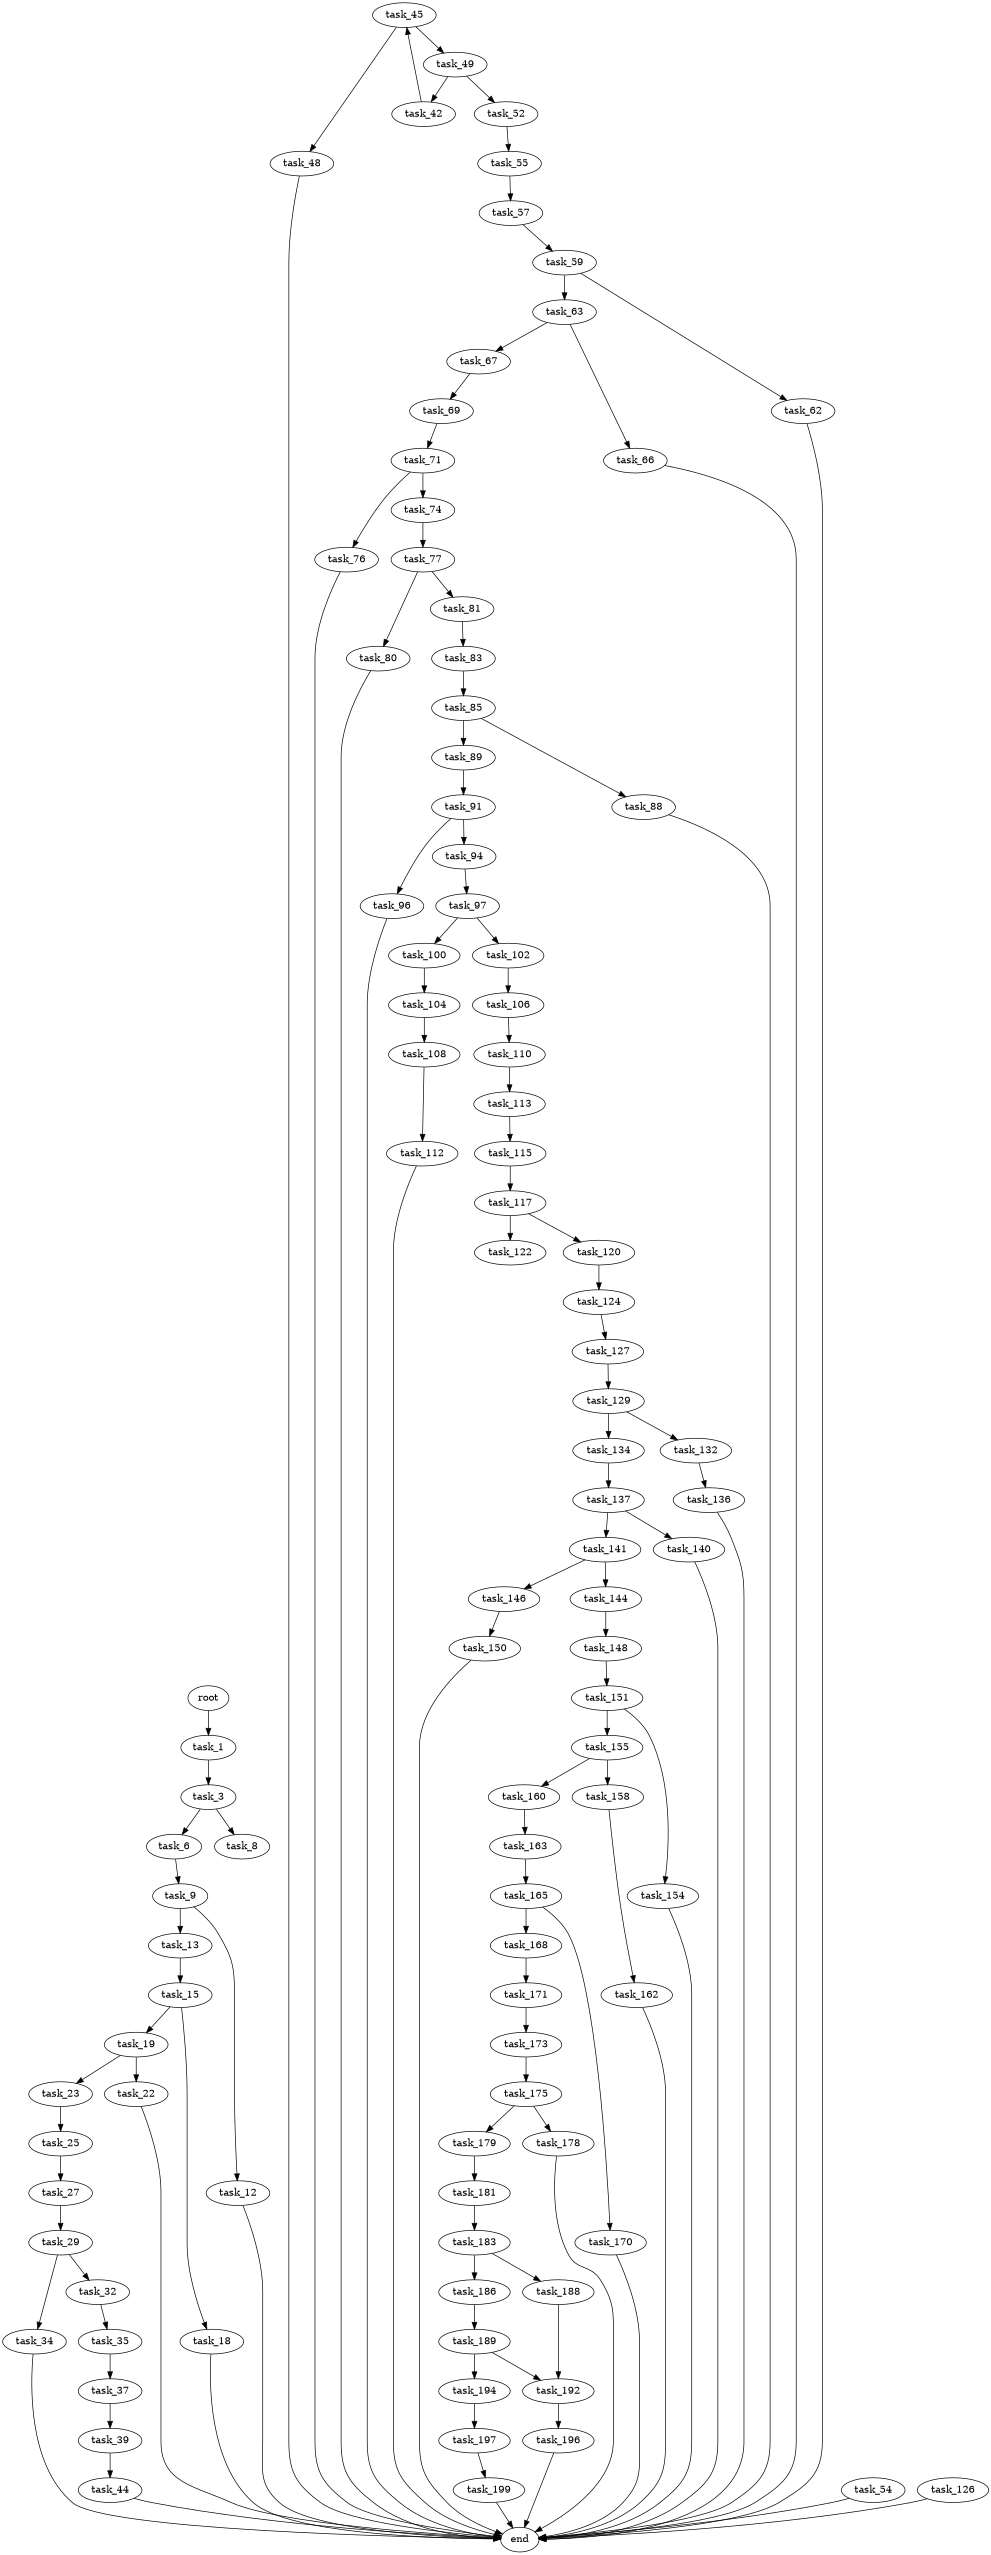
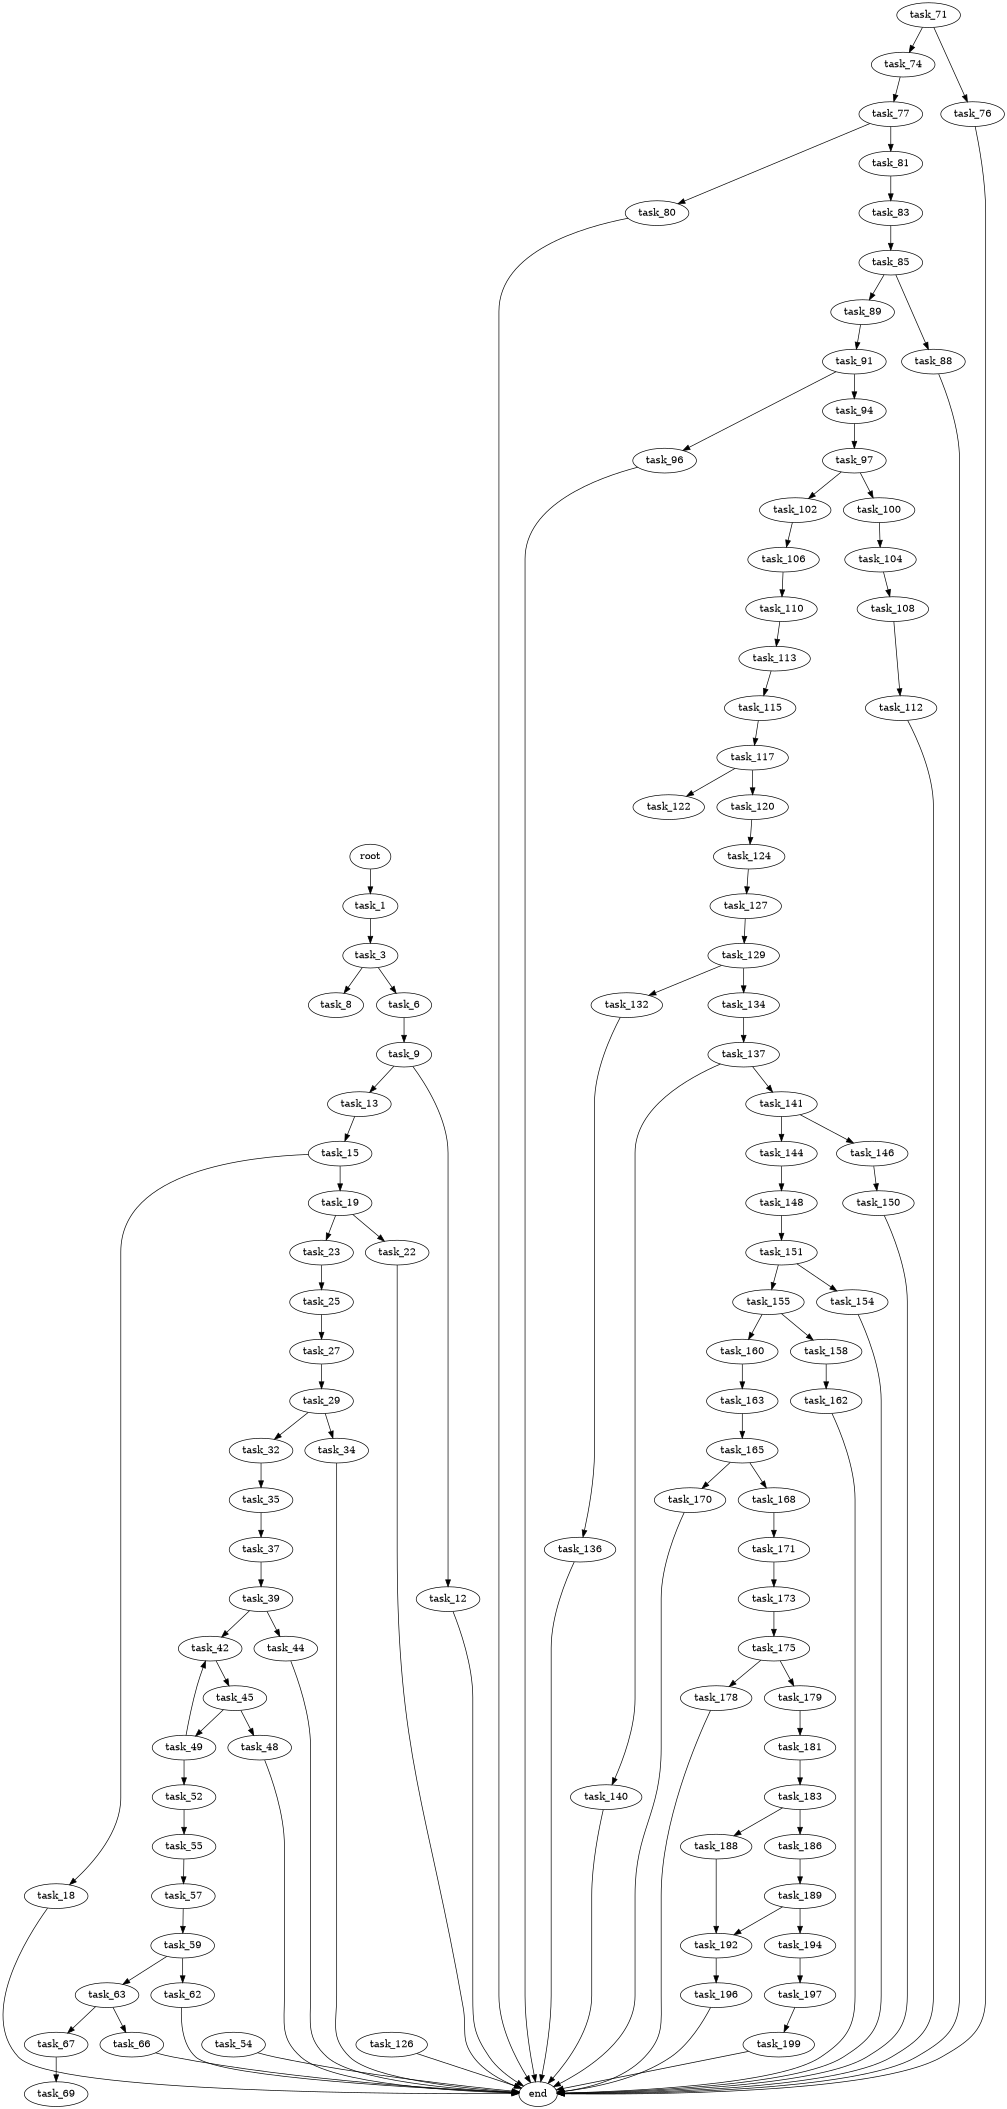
  digraph {
    root
    task_1
    task_3
    task_6
    task_8
    task_9
    task_12
    task_13
    end
    task_15
    task_18
    task_19
    task_22
    task_23
    task_25
    task_27
    task_29
    task_32
    task_34
    task_35
    task_37
    task_39
    task_42
    task_44
    task_45
    task_48
    task_49
    task_52
    task_55
    task_54
    task_57
    task_59
    task_62
    task_63
    task_66
    task_67
    task_69
    task_71
    task_74
    task_76
    task_77
    task_80
    task_81
    task_83
    task_85
    task_88
    task_89
    task_91
    task_94
    task_96
    task_97
    task_100
    task_102
    task_104
    task_106
    task_108
    task_110
    task_112
    task_113
    task_115
    task_117
    task_120
    task_122
    task_124
    task_127
    task_126
    task_129
    task_132
    task_134
    task_136
    task_137
    task_140
    task_141
    task_144
    task_146
    task_148
    task_150
    task_151
    task_154
    task_155
    task_158
    task_160
    task_162
    task_163
    task_165
    task_168
    task_170
    task_171
    task_173
    task_175
    task_178
    task_179
    task_181
    task_183
    task_186
    task_188
    task_189
    task_192
    task_194
    task_196
    task_197
    task_199
    root -> task_1
    task_1 -> task_3
    task_3 -> task_6
    task_3 -> task_8
    task_6 -> task_9
    task_9 -> task_12
    task_9 -> task_13
    task_12 -> end
    task_13 -> task_15
    task_15 -> task_18
    task_15 -> task_19
    task_18 -> end
    task_19 -> task_22
    task_19 -> task_23
    task_22 -> end
    task_23 -> task_25
    task_25 -> task_27
    task_27 -> task_29
    task_29 -> task_32
    task_29 -> task_34
    task_32 -> task_35
    task_34 -> end
    task_35 -> task_37
    task_37 -> task_39
+   task_39 -> task_42
    task_39 -> task_44
    task_42 -> task_45
    task_44 -> end
    task_45 -> task_48
    task_45 -> task_49
    task_48 -> end
    task_49 -> task_42
    task_49 -> task_52
    task_52 -> task_55
    task_55 -> task_57
    task_54 -> end
    task_57 -> task_59
    task_59 -> task_62
    task_59 -> task_63
    task_62 -> end
    task_63 -> task_66
    task_63 -> task_67
    task_66 -> end
    task_67 -> task_69
-   task_69 -> task_71
    task_71 -> task_74
    task_71 -> task_76
    task_74 -> task_77
    task_76 -> end
    task_77 -> task_80
    task_77 -> task_81
    task_80 -> end
    task_81 -> task_83
    task_83 -> task_85
    task_85 -> task_88
    task_85 -> task_89
    task_88 -> end
    task_89 -> task_91
    task_91 -> task_94
    task_91 -> task_96
    task_94 -> task_97
    task_96 -> end
    task_97 -> task_100
    task_97 -> task_102
    task_100 -> task_104
    task_102 -> task_106
    task_104 -> task_108
    task_106 -> task_110
    task_108 -> task_112
    task_110 -> task_113
    task_112 -> end
    task_113 -> task_115
    task_115 -> task_117
    task_117 -> task_120
    task_117 -> task_122
    task_120 -> task_124
    task_124 -> task_127
    task_127 -> task_129
    task_126 -> end
    task_129 -> task_132
    task_129 -> task_134
    task_132 -> task_136
    task_134 -> task_137
    task_136 -> end
    task_137 -> task_140
    task_137 -> task_141
    task_140 -> end
    task_141 -> task_144
    task_141 -> task_146
    task_144 -> task_148
    task_146 -> task_150
    task_148 -> task_151
    task_150 -> end
    task_151 -> task_154
    task_151 -> task_155
    task_154 -> end
    task_155 -> task_158
    task_155 -> task_160
    task_158 -> task_162
    task_160 -> task_163
    task_162 -> end
    task_163 -> task_165
    task_165 -> task_168
    task_165 -> task_170
    task_168 -> task_171
    task_170 -> end
    task_171 -> task_173
    task_173 -> task_175
    task_175 -> task_178
    task_175 -> task_179
    task_178 -> end
    task_179 -> task_181
    task_181 -> task_183
    task_183 -> task_186
    task_183 -> task_188
    task_186 -> task_189
    task_188 -> task_192
    task_189 -> task_192
    task_189 -> task_194
    task_192 -> task_196
    task_194 -> task_197
    task_196 -> end
    task_197 -> task_199
    task_199 -> end
  }
